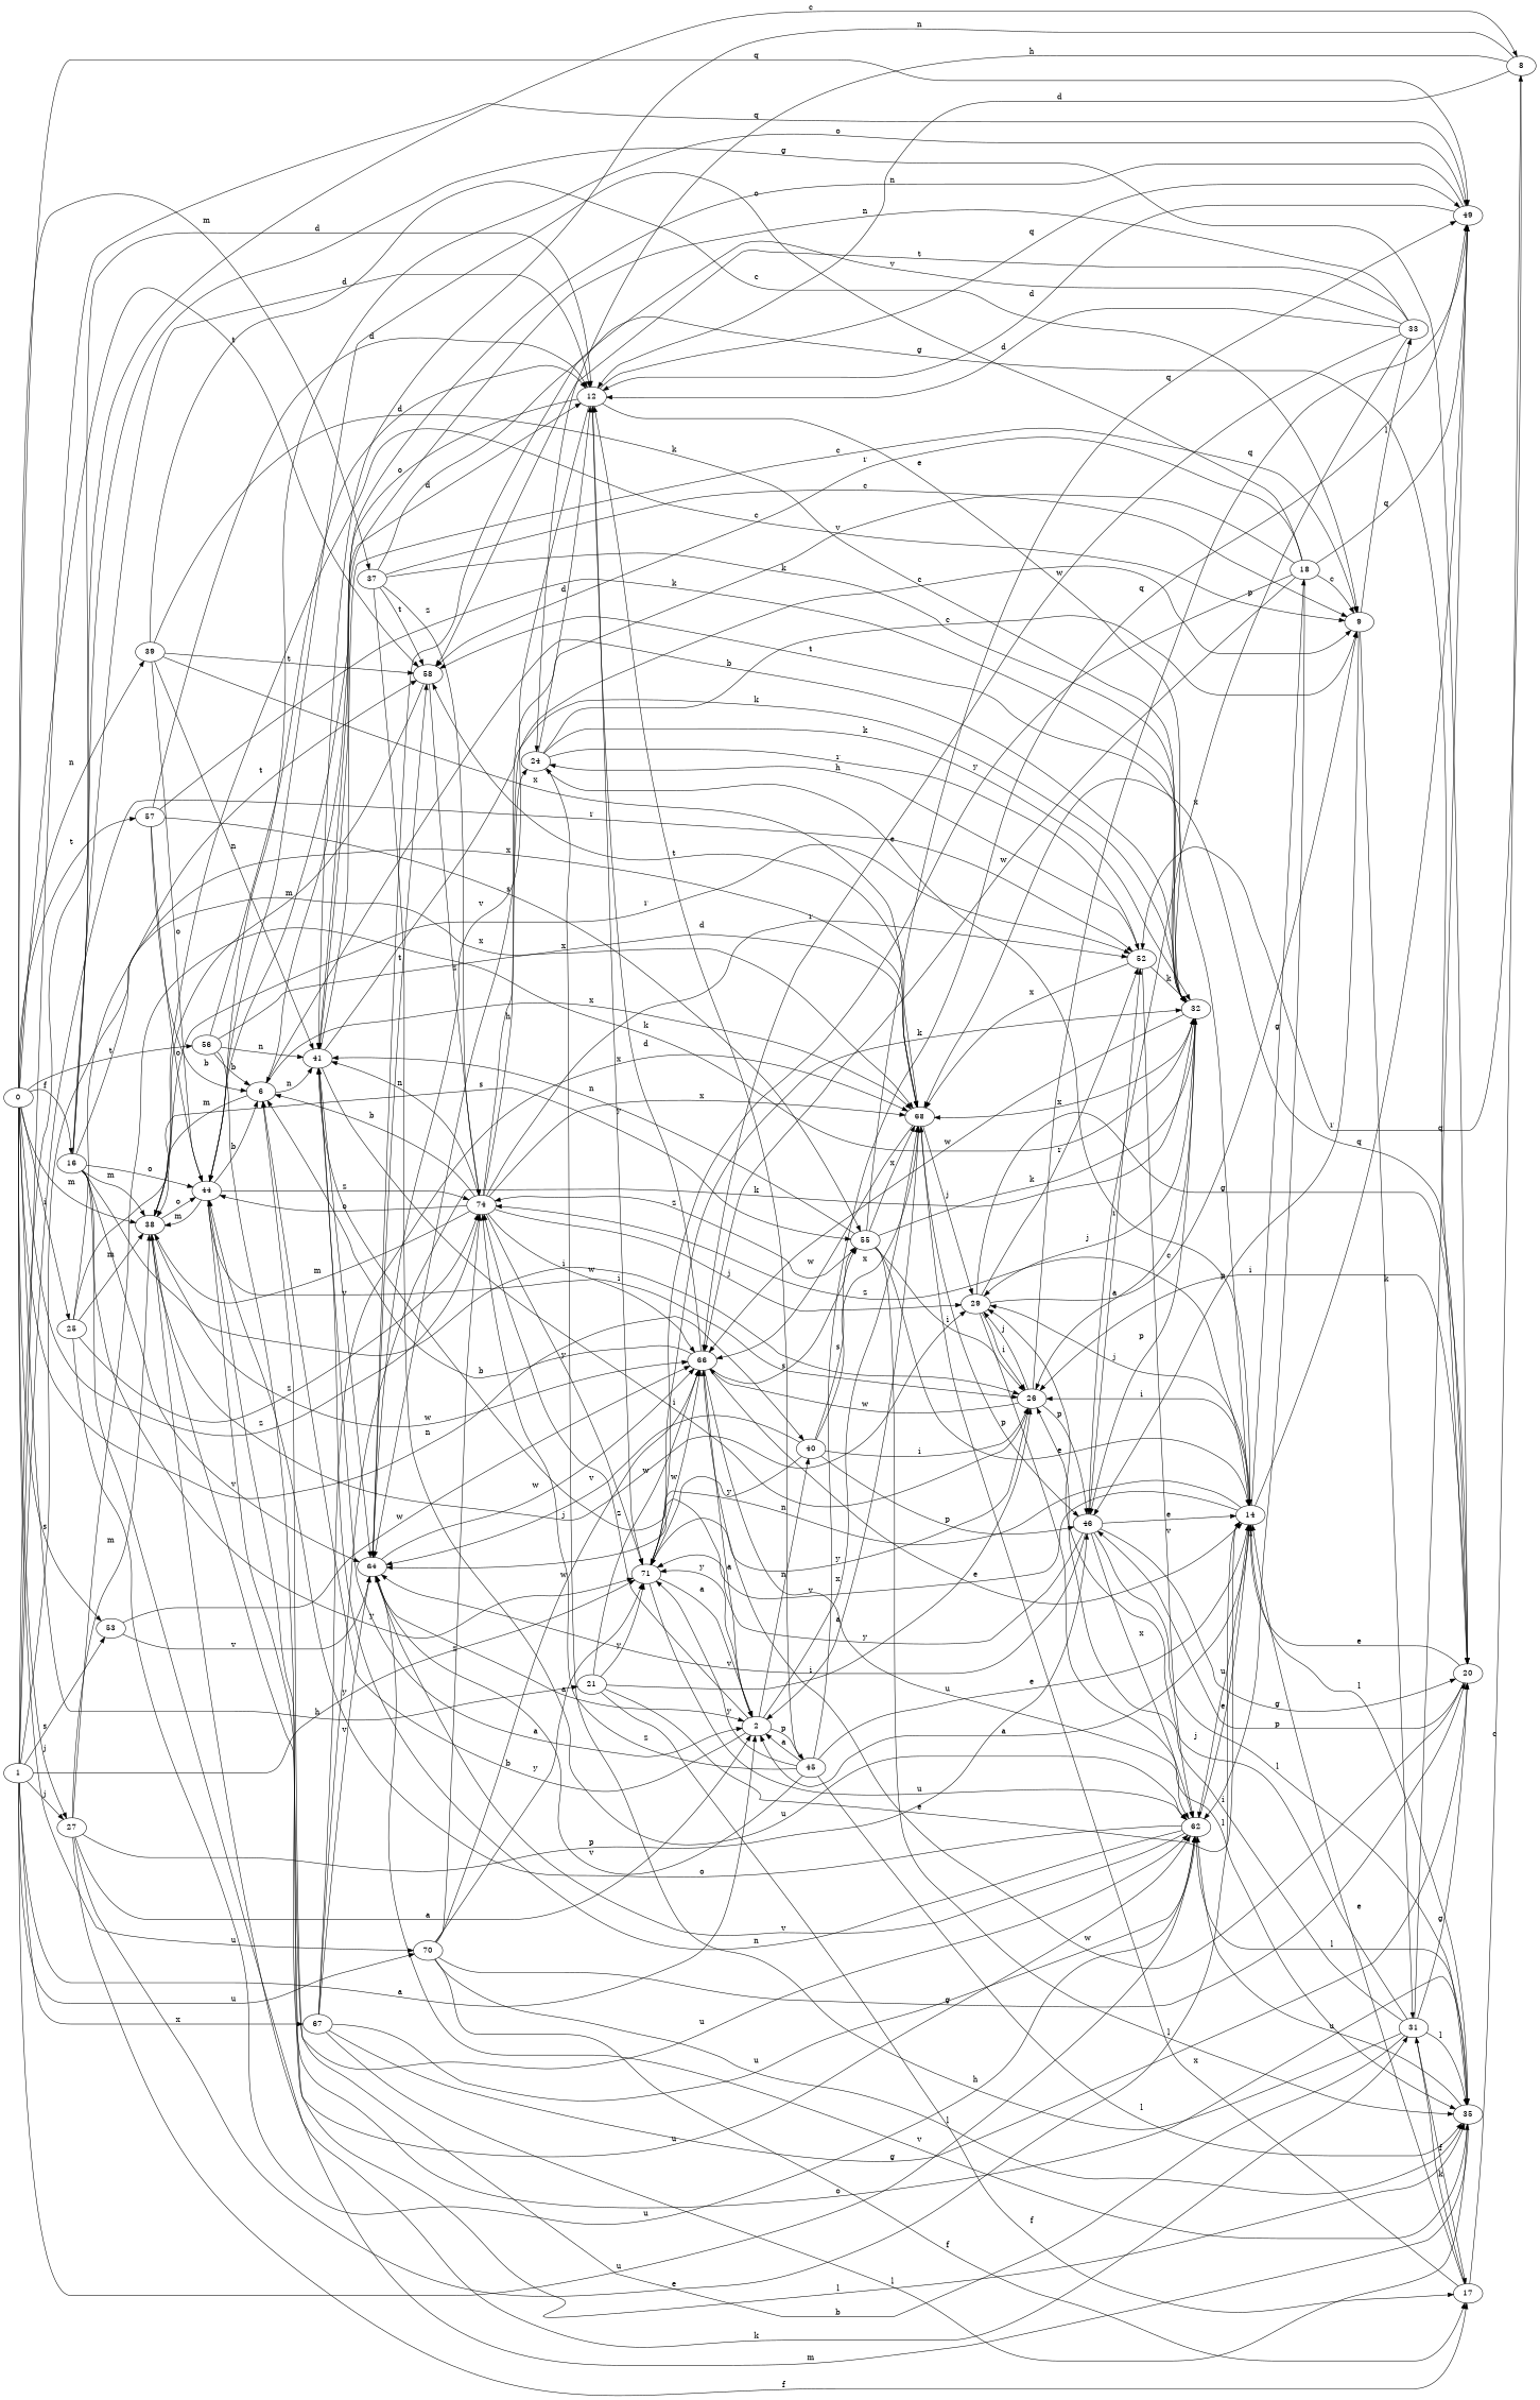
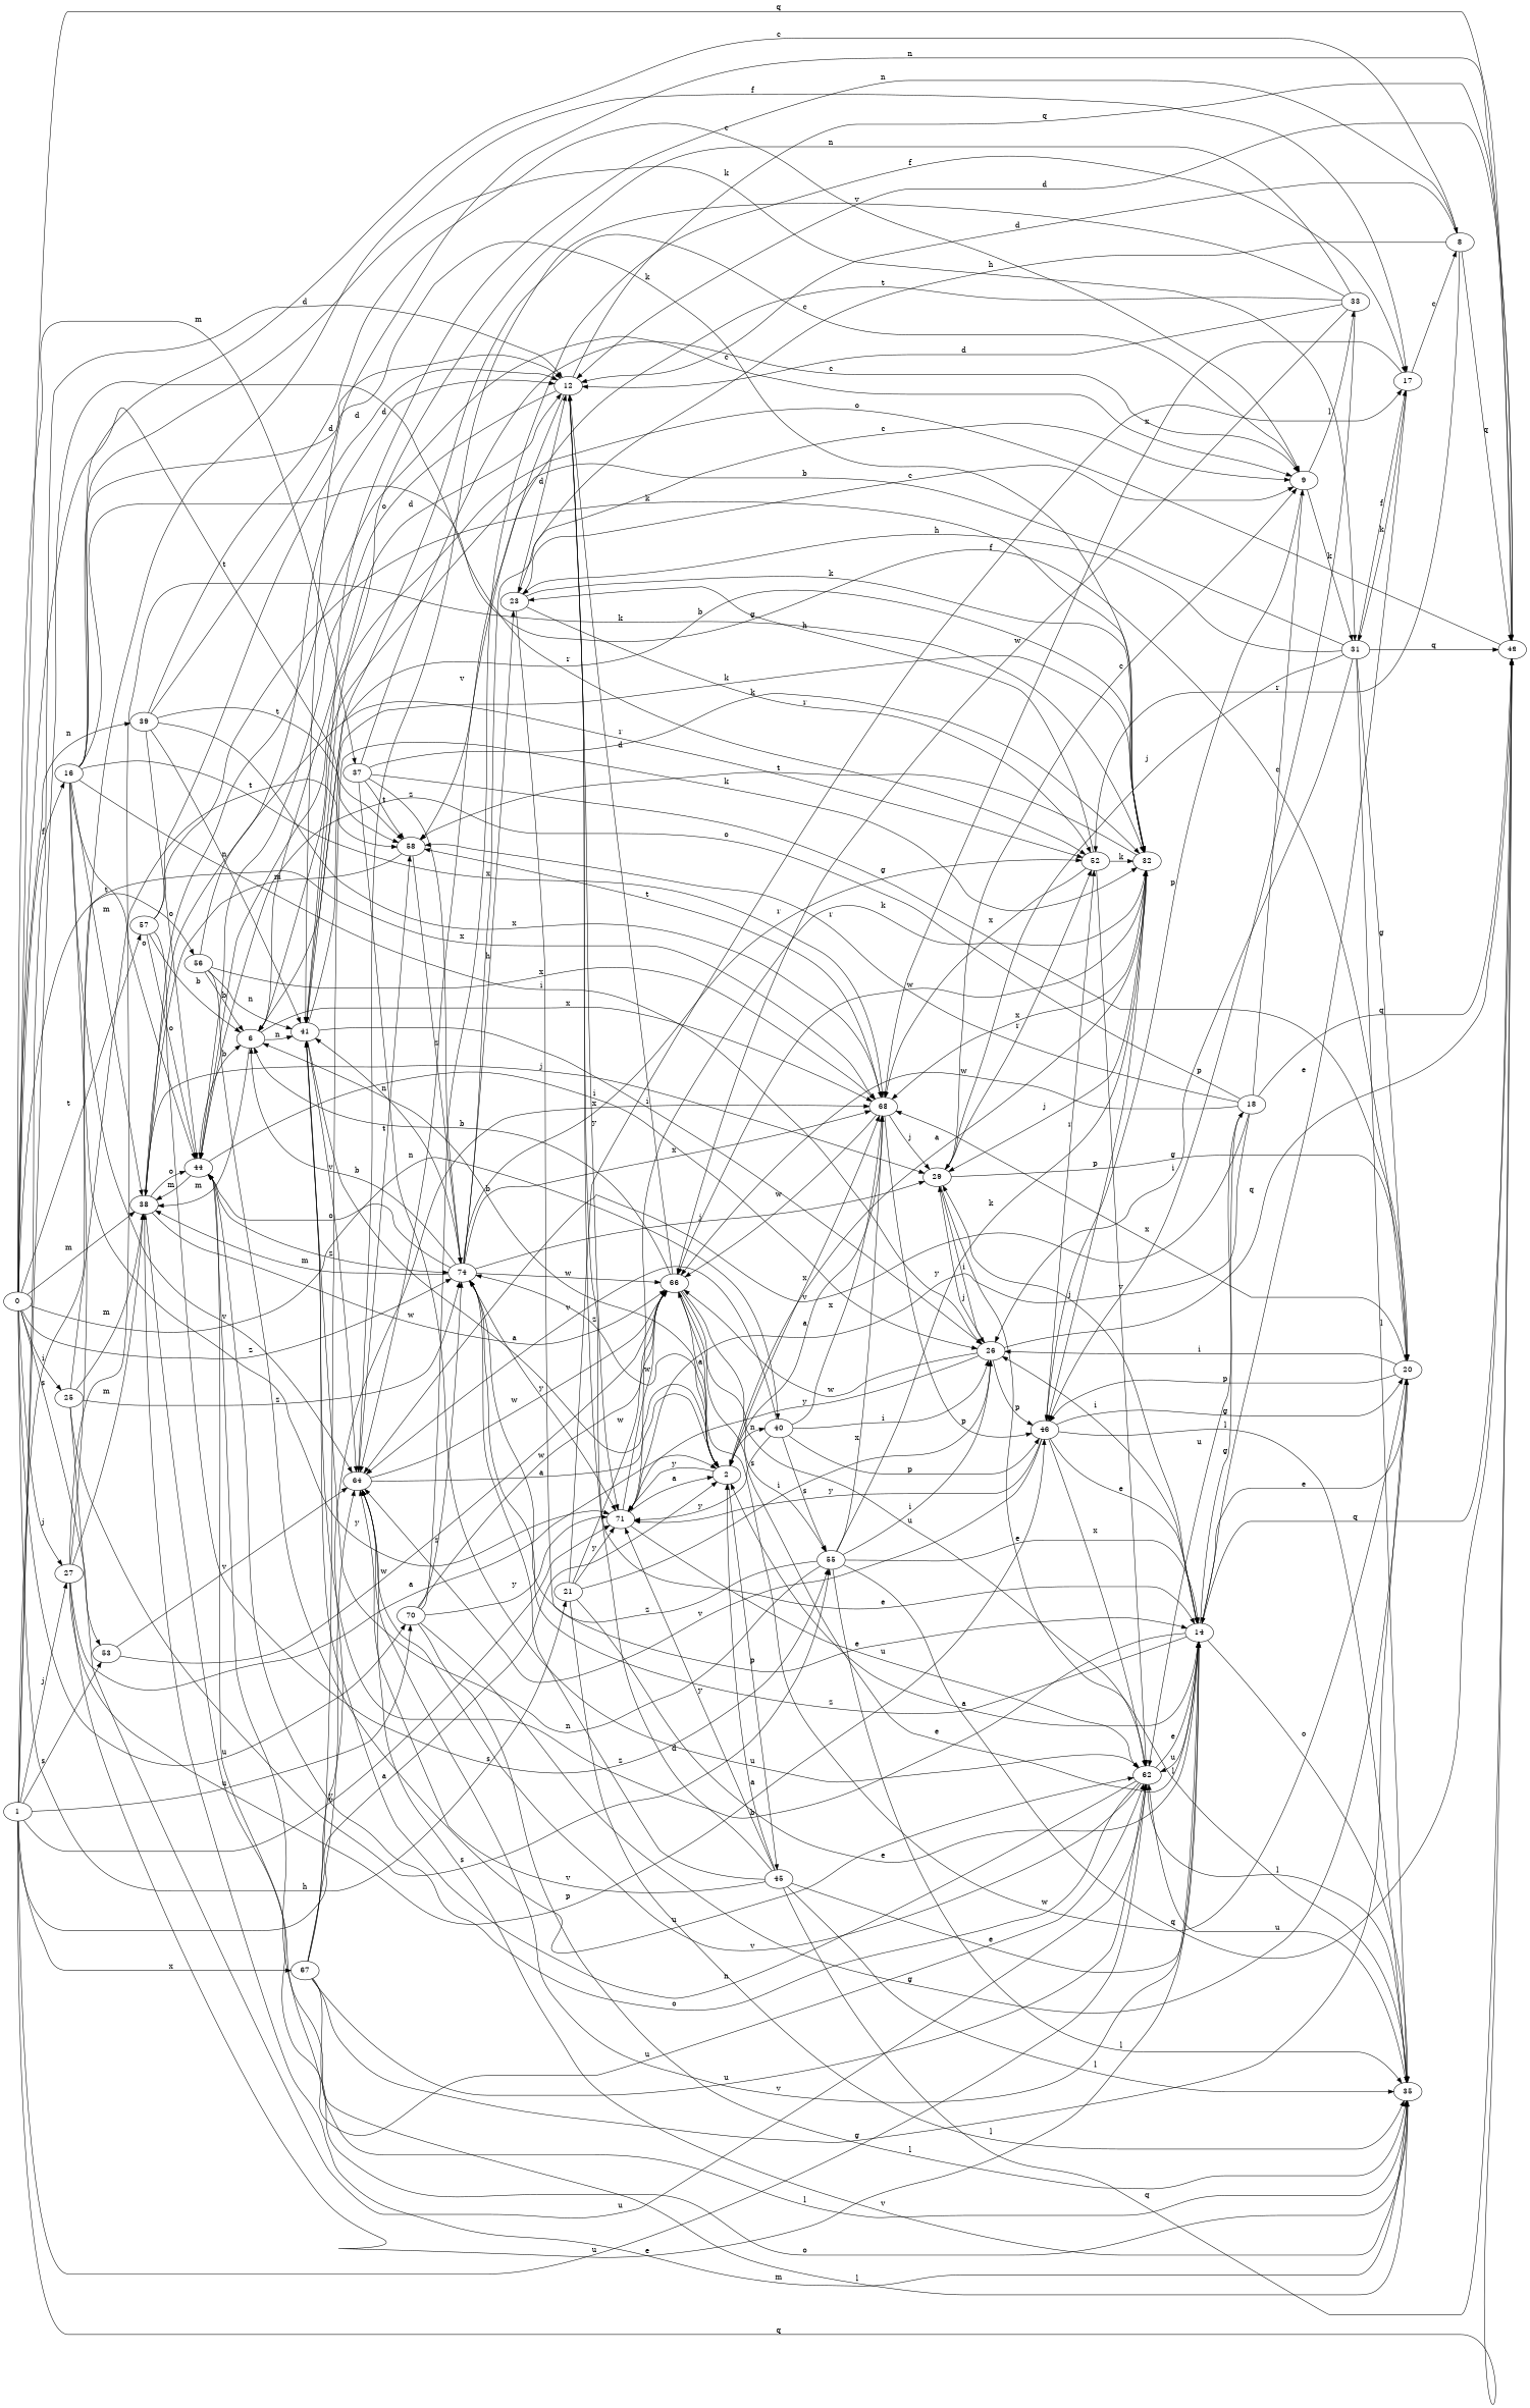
  strict digraph {
    rankdir=LR
    0
    16
    21
    25
    27
    37
    38
    39
    40
    49
    53
    56
    57
    58
    n15 [label=70]
    74
    12
    68
    71
    8
    31
    44
    64
    26
    20
    14
    35
    17
    66
    62
    55
    2
    46
    32
    9
    52
    29
    41
    6
-   24
+   24 [label=23]
    1
    67
    45
    33
    18
    0 -> 16 [label=f]
    0 -> 21 [label=h]
    0 -> 25 [label=i]
    0 -> 27 [label=j]
    0 -> 37 [label=m]
    0 -> 38 [label=m]
    0 -> 39 [label=n]
    0 -> 40 [label=n]
    0 -> 49 [label=q]
    0 -> 53 [label=s]
    0 -> 56 [label=t]
    0 -> 57 [label=t]
    0 -> 58 [label=t]
    0 -> n15 [label=u]
    0 -> 74 [label=z]
    16 -> 38 [label=m]
    16 -> 12 [label=d]
    16 -> 68 [label=x]
    16 -> 71 [label=y]
    16 -> 8 [label=c]
    16 -> 31 [label=k]
    16 -> 44 [label=o]
    16 -> 64 [label=v]
    16 -> 26 [label=i]
    16 -> 20 [label=g]
    21 -> 71 [label=y]
    21 -> 26 [label=i]
    21 -> 14 [label=e]
+   21 -> 35 [label=l]
    21 -> 17 [label=f]
    21 -> 66 [label=w]
    25 -> 38 [label=m]
    25 -> 58 [label=t]
    25 -> 74 [label=z]
    25 -> 62 [label=u]
    25 -> 55 [label=s]
    27 -> 38 [label=m]
    27 -> 14 [label=e]
    27 -> 17 [label=f]
    27 -> 2 [label=a]
    27 -> 46 [label=p]
    27 -> 32 [label=k]
    37 -> 58 [label=t]
    37 -> 74 [label=z]
    37 -> 20 [label=g]
    37 -> 62 [label=u]
    37 -> 32 [label=k]
    37 -> 9 [label=c]
    38 -> 44 [label=o]
    38 -> 66 [label=w]
    38 -> 62 [label=u]
    38 -> 9 [label=c]
    38 -> 52 [label=r]
    38 -> 29 [label=j]
    39 -> 58 [label=t]
    39 -> 68 [label=x]
    39 -> 44 [label=o]
    39 -> 32 [label=k]
    39 -> 9 [label=c]
    39 -> 41 [label=n]
    40 -> 68 [label=x]
    40 -> 71 [label=y]
    40 -> 64 [label=v]
    40 -> 26 [label=i]
    40 -> 55 [label=s]
    40 -> 46 [label=p]
    49 -> 12 [label=d]
    49 -> 44 [label=o]
    49 -> 41 [label=n]
    53 -> 64 [label=v]
    53 -> 66 [label=w]
    56 -> 12 [label=d]
    56 -> 68 [label=x]
    56 -> 62 [label=u]
    56 -> 41 [label=n]
    56 -> 6 [label=b]
    57 -> 12 [label=d]
    57 -> 44 [label=o]
    57 -> 55 [label=s]
    57 -> 32 [label=k]
    57 -> 6 [label=b]
    58 -> 38 [label=m]
    58 -> 74 [label=z]
    n15 -> 74 [label=z]
    n15 -> 71 [label=y]
    n15 -> 20 [label=g]
    n15 -> 35 [label=l]
    n15 -> 17 [label=f]
    n15 -> 66 [label=w]
    74 -> 38 [label=m]
    74 -> 68 [label=x]
    74 -> 71 [label=y]
    74 -> 44 [label=o]
    74 -> 66 [label=w]
    74 -> 9 [label=c]
    74 -> 52 [label=r]
    74 -> 29 [label=j]
    74 -> 41 [label=n]
    74 -> 6 [label=b]
    74 -> 24 [label=h]
    12 -> 49 [label=q]
    12 -> 71 [label=y]
    12 -> 44 [label=o]
    12 -> 64 [label=v]
    12 -> 14 [label=e]
    68 -> 58 [label=t]
    68 -> 66 [label=w]
    68 -> 2 [label=a]
    68 -> 46 [label=p]
    68 -> 29 [label=j]
    71 -> 66 [label=w]
    71 -> 62 [label=u]
    71 -> 2 [label=a]
    71 -> 32 [label=k]
+   8 -> 49 [label=q]
    8 -> 12 [label=d]
    8 -> 52 [label=r]
    8 -> 41 [label=n]
    8 -> 24 [label=h]
    31 -> 49 [label=q]
    31 -> 26 [label=i]
    31 -> 20 [label=g]
    31 -> 35 [label=l]
    31 -> 17 [label=f]
    31 -> 29 [label=j]
    31 -> 6 [label=b]
    31 -> 24 [label=h]
    44 -> 38 [label=m]
    44 -> 74 [label=z]
    44 -> 26 [label=i]
    44 -> 35 [label=l]
    44 -> 6 [label=b]
    64 -> 58 [label=t]
    64 -> 66 [label=w]
    64 -> 2 [label=a]
    26 -> 49 [label=q]
    26 -> 71 [label=y]
    26 -> 66 [label=w]
    26 -> 46 [label=p]
    26 -> 29 [label=j]
    20 -> 68 [label=x]
    20 -> 26 [label=i]
    20 -> 14 [label=e]
    20 -> 66 [label=w]
    20 -> 46 [label=p]
    14 -> 49 [label=q]
    14 -> 74 [label=z]
    14 -> 64 [label=v]
    14 -> 26 [label=i]
-   14 -> 35 [label=l]
+   14 -> 35 [label=o]
    14 -> 62 [label=u]
    14 -> 2 [label=a]
    14 -> 29 [label=j]
-   14 -> 41 [label=n]
+   14 -> 41 [label=b]
    14 -> 18 [label=g]
    35 -> 38 [label=m]
    35 -> 44 [label=o]
    35 -> 64 [label=v]
    35 -> 62 [label=u]
    17 -> 68 [label=x]
    17 -> 8 [label=c]
    17 -> 31 [label=k]
    17 -> 14 [label=e]
    66 -> 12 [label=d]
    66 -> 14 [label=e]
    66 -> 62 [label=u]
    66 -> 55 [label=s]
    66 -> 2 [label=a]
    66 -> 6 [label=b]
    62 -> 44 [label=o]
    62 -> 64 [label=v]
    62 -> 14 [label=e]
    62 -> 35 [label=l]
    62 -> 41 [label=n]
    55 -> 49 [label=q]
    55 -> 74 [label=z]
    55 -> 68 [label=x]
    55 -> 26 [label=i]
    55 -> 14 [label=e]
    55 -> 35 [label=l]
    55 -> 32 [label=k]
    55 -> 41 [label=n]
    2 -> 40 [label=n]
    2 -> 74 [label=z]
    2 -> 68 [label=x]
    2 -> 71 [label=y]
    2 -> 6 [label=b]
    2 -> 45 [label=p]
    46 -> 71 [label=y]
    46 -> 64 [label=v]
    46 -> 20 [label=g]
    46 -> 14 [label=e]
    46 -> 35 [label=l]
    46 -> 62 [label=x]
    46 -> 52 [label=r]
    32 -> 58 [label=t]
    32 -> 68 [label=x]
    32 -> 66 [label=w]
-   32 -> 26 [label=a]
+   32 -> 2 [label=a]
    32 -> 46 [label=p]
    32 -> 29 [label=j]
    32 -> 6 [label=b]
    9 -> 31 [label=k]
    9 -> 46 [label=p]
    9 -> 33 [label=l]
    52 -> 68 [label=x]
    52 -> 62 [label=v]
    52 -> 32 [label=k]
    52 -> 24 [label=h]
    29 -> 26 [label=i]
    29 -> 20 [label=g]
    29 -> 35 [label=l]
    29 -> 9 [label=c]
    29 -> 52 [label=r]
    41 -> 64 [label=v]
    41 -> 26 [label=i]
    41 -> 2 [label=a]
    41 -> 32 [label=k]
    41 -> 9 [label=c]
    6 -> 38 [label=m]
    6 -> 12 [label=d]
    6 -> 68 [label=x]
    6 -> 41 [label=n]
    24 -> 12 [label=d]
    24 -> 14 [label=e]
    24 -> 32 [label=k]
    24 -> 9 [label=c]
    24 -> 52 [label=r]
    1 -> 27 [label=j]
    1 -> 49 [label=q]
    1 -> 53 [label=s]
    1 -> n15 [label=u]
    1 -> 12 [label=d]
    1 -> 68 [label=x]
    1 -> 71 [label=y]
    1 -> 62 [label=u]
    1 -> 2 [label=a]
    1 -> 52 [label=r]
    1 -> 67 [label=x]
    67 -> 68 [label=x]
    67 -> 64 [label=v]
    67 -> 20 [label=g]
    67 -> 35 [label=l]
    67 -> 62 [label=u]
    67 -> 32 [label=k]
    45 -> 49 [label=q]
    45 -> 74 [label=z]
    45 -> 12 [label=d]
    45 -> 71 [label=y]
    45 -> 64 [label=v]
    45 -> 14 [label=e]
    45 -> 35 [label=l]
    45 -> 2 [label=a]
    33 -> 58 [label=t]
    33 -> 12 [label=d]
    33 -> 64 [label=v]
    33 -> 66 [label=w]
    33 -> 46 [label=p]
    33 -> 41 [label=n]
    18 -> 49 [label=q]
    18 -> 58 [label=r]
    18 -> 71 [label=y]
    18 -> 44 [label=o]
    18 -> 64 [label=v]
    18 -> 66 [label=w]
    18 -> 62 [label=u]
    18 -> 9 [label=c]
  }
